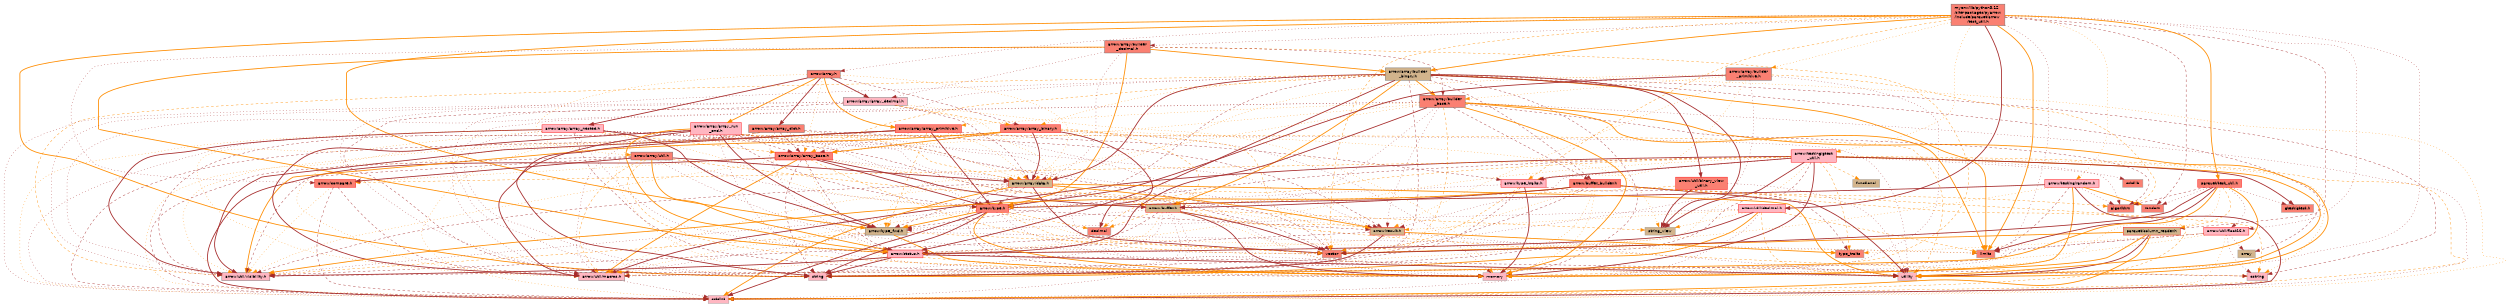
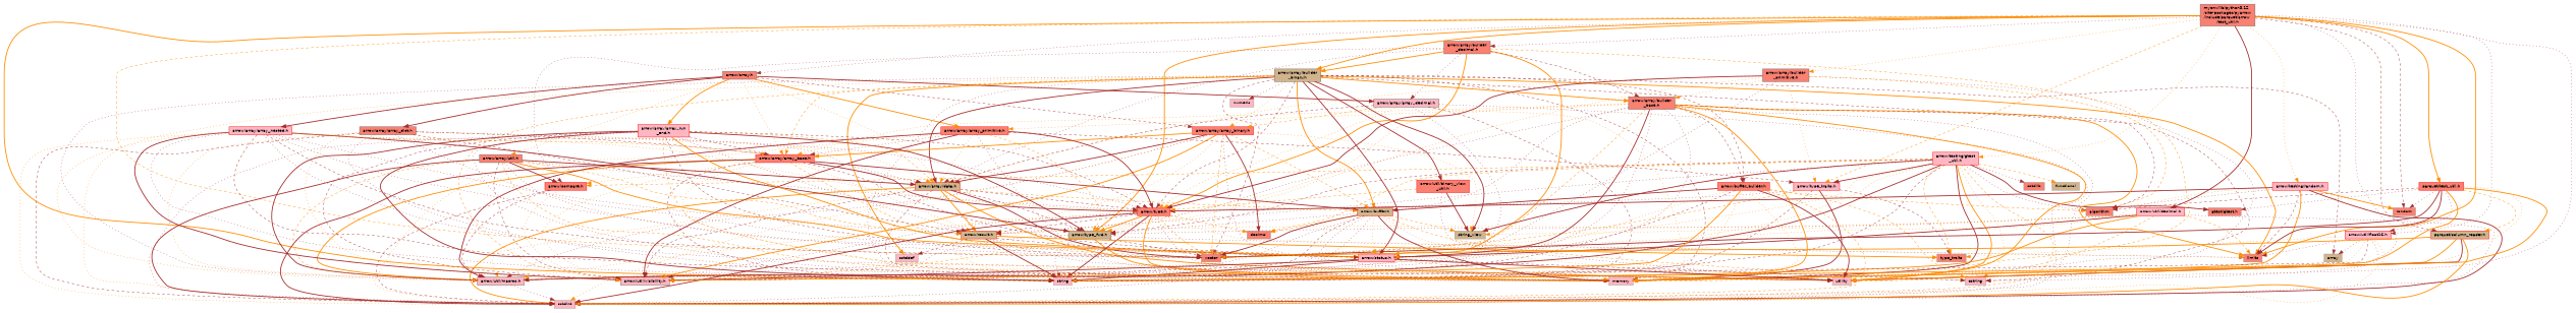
  digraph {
    node [color=red fillcolor=salmon fontname=Helvetica fontsize=10 shape=box style=filled]
    edge [color=brown fontname=Helvetica fontsize=10 labelfontname=Helvetica labelfontsize=10 style=dotted]
    n1 [color=gray40 fontcolor=black height=0.2 label="myenv/lib/python3.12\l/site-packages/pyarrow\l/include/parquet/arrow\l/test_util.h" width=0.4]
    n2 [color=grey60 height=0.2 label=limits width=0.4]
    n3 [color=grey60 fillcolor=lightpink height=0.2 label=memory width=0.4]
    n4 [color=grey60 height=0.2 label=random width=0.4]
    n5 [color=grey60 fillcolor=lightpink height=0.2 label=string width=0.4]
    n6 [color=grey60 fillcolor=lightpink height=0.2 label=utility width=0.4]
    n7 [color=grey60 height=0.2 label=vector width=0.4]
    n8 [color=grey40 height=0.2 label="arrow/array.h" width=0.4]
    n9 [color=grey40 fillcolor=tan height=0.2 label="arrow/type_fwd.h" width=0.4]
    n10 [fillcolor=lightpink height=0.2 label="arrow/type_traits.h" width=0.4]
    n11 [color=grey40 fillcolor=tan height=0.2 label="arrow/array/builder\l_binary.h" width=0.4]
    n12 [color=grey40 height=0.2 label="arrow/array/builder\l_decimal.h" width=0.4]
    n13 [color=grey40 height=0.2 label="arrow/array/builder\l_primitive.h" width=0.4]
    n14 [fillcolor=lightpink height=0.2 label="arrow/testing/gtest\l_util.h" width=0.4]
    n15 [fillcolor=lightpink height=0.2 label="arrow/testing/random.h" width=0.4]
    n16 [fillcolor=lightpink height=0.2 label="arrow/util/decimal.h" width=0.4]
    n17 [fillcolor=lightpink height=0.2 label="arrow/util/float16.h" width=0.4]
    n18 [fillcolor=tan height=0.2 label="parquet/column_reader.h" width=0.4]
    n19 [height=0.2 label="parquet/test_util.h" width=0.4]
    n20 [height=0.2 label="arrow/array/array_base.h" width=0.4]
    n21 [fillcolor=tan height=0.2 label="arrow/array/data.h" width=0.4]
    n22 [height=0.2 label="arrow/array/array_binary.h" width=0.4]
    n23 [color=grey40 fillcolor=lightpink height=0.2 label="arrow/array/array_decimal.h" width=0.4]
    n24 [color=grey40 height=0.2 label="arrow/array/array_dict.h" width=0.4]
    n25 [fillcolor=lightpink height=0.2 label="arrow/array/array_nested.h" width=0.4]
    n26 [height=0.2 label="arrow/array/array_primitive.h" width=0.4]
    n27 [fillcolor=lightpink height=0.2 label="arrow/array/array_run\l_end.h" width=0.4]
    n28 [color=grey40 height=0.2 label="arrow/array/util.h" width=0.4]
    n29 [color=grey40 fillcolor=lightpink height=0.2 label="arrow/util/macros.h" width=0.4]
    n30 [color=grey40 fillcolor=lightpink height=0.2 label="arrow/util/visibility.h" width=0.4]
    n31 [height=0.2 label="arrow/type.h" width=0.4]
    n32 [color=grey60 height=0.2 label=type_traits width=0.4]
    n33 [color=grey60 fillcolor=lightpink height=0.2 label=cstdint width=0.4]
    n34 [fillcolor=tan height=0.2 label="arrow/buffer.h" width=0.4]
    n35 [fillcolor=lightpink height=0.2 label="arrow/status.h" width=0.4]
    n36 [color=grey60 fillcolor=lightpink height=0.2 label=cstring width=0.4]
    n37 [color=grey60 fillcolor=tan height=0.2 label=string_view width=0.4]
+   n38 [color=grey60 fillcolor=lightpink height=0.2 label=cstddef width=0.4]
    n39 [color=grey60 fillcolor=tan height=0.2 label=array width=0.4]
+   n40 [color=grey60 fillcolor=lightpink height=0.2 label=numeric width=0.4]
    n41 [color=grey40 height=0.2 label="arrow/array/builder\l_base.h" width=0.4]
    n42 [height=0.2 label="arrow/buffer_builder.h" width=0.4]
    n43 [height=0.2 label="arrow/util/binary_view\l_util.h" width=0.4]
    n44 [height=0.2 label="arrow/compare.h" width=0.4]
    n45 [fillcolor=tan height=0.2 label="arrow/result.h" width=0.4]
    n46 [color=grey60 height=0.2 label=algorithm width=0.4]
    n47 [color=grey60 height=0.2 label=decimal width=0.4]
    n48 [color=grey60 height=0.2 label=cstdlib width=0.4]
    n49 [color=grey60 fillcolor=tan height=0.2 label=functional width=0.4]
    n50 [color=grey60 height=0.2 label="gtest/gtest.h" width=0.4]
    n1 -> n2 [color=darkorange style=bold]
    n1 -> n3
    n1 -> n4 [style=dashed]
    n1 -> n5 [color=darkorange style=bold]
    n1 -> n6
    n1 -> n7 [color=darkorange style=dashed]
    n1 -> n8
    n1 -> n9 [color=darkorange style=bold]
    n1 -> n10 [color=darkorange style=dashed]
    n1 -> n11 [color=darkorange style=bold]
    n1 -> n12
    n1 -> n13 [color=darkorange]
    n1 -> n14 [color=darkorange]
    n1 -> n15 [color=darkorange]
    n1 -> n16 [style=bold]
    n1 -> n17
    n1 -> n18 [style=dashed]
    n1 -> n19 [color=darkorange style=bold]
    n8 -> n20 [color=darkorange]
    n8 -> n21 [color=darkorange]
    n8 -> n22 [style=dashed]
    n8 -> n23 [style=bold]
    n8 -> n24 [style=bold]
    n8 -> n25 [style=bold]
    n8 -> n26 [color=darkorange style=bold]
    n8 -> n27 [color=darkorange style=bold]
    n8 -> n28 [color=darkorange]
    n9 -> n2
    n9 -> n3 [color=darkorange style=bold]
    n9 -> n5
-   n9 -> n7 [color=darkorange style=dashed]
+   n9 -> n7 [style=dashed]
    n9 -> n29
    n9 -> n30 [color=darkorange style=dashed]
    n10 -> n3 [style=bold]
    n10 -> n5 [style=dashed]
    n10 -> n7 [color=darkorange style=dashed]
    n10 -> n31
    n10 -> n32 [style=dashed]
    n11 -> n2 [color=darkorange style=bold]
    n11 -> n3 [style=dashed]
    n11 -> n5
    n11 -> n7 [style=dashed]
    n11 -> n20 [color=darkorange style=dashed]
    n11 -> n21 [style=bold]
    n11 -> n22 [color=darkorange]
    n11 -> n29
    n11 -> n30 [color=darkorange style=dashed]
    n11 -> n31 [style=dashed]
    n11 -> n33 [color=darkorange]
    n11 -> n34 [color=darkorange style=bold]
    n11 -> n35 [style=bold]
    n11 -> n36 [style=dashed]
    n11 -> n37 [style=bold]
+   n11 -> n38 [color=darkorange style=bold]
    n11 -> n39 [style=dashed]
+   n11 -> n40
    n11 -> n41 [color=darkorange style=bold]
    n11 -> n42 [style=dashed]
    n11 -> n43 [style=bold]
    n12 -> n3 [color=darkorange style=dashed]
    n12 -> n11 [color=darkorange style=bold]
    n12 -> n21
    n12 -> n23
    n12 -> n31 [color=darkorange style=bold]
    n12 -> n35 [color=darkorange style=bold]
    n12 -> n41 [style=dashed]
    n12 -> n44
    n13 -> n3
    n13 -> n7
    n13 -> n10 [color=darkorange]
    n13 -> n21 [color=darkorange]
    n13 -> n31 [style=bold]
    n13 -> n41 [color=darkorange]
    n13 -> n45 [color=darkorange]
    n13 -> n46 [color=darkorange style=dashed]
    n14 -> n3 [style=bold]
    n14 -> n5 [style=dashed]
    n14 -> n6 [color=darkorange style=bold]
    n14 -> n7 [color=darkorange]
    n14 -> n9 [style=dashed]
    n14 -> n10 [style=bold]
    n14 -> n29 [style=bold]
    n14 -> n32 [color=darkorange style=dashed]
    n14 -> n33 [color=darkorange style=dashed]
    n14 -> n35 [color=darkorange]
    n14 -> n36 [color=darkorange]
    n14 -> n37 [style=bold]
    n14 -> n44 [color=darkorange style=dashed]
    n14 -> n45
    n14 -> n46
    n14 -> n47 [color=darkorange style=dashed]
    n14 -> n48
    n14 -> n49 [color=darkorange style=dashed]
    n14 -> n50 [style=bold]
    n15 -> n2 [style=dashed]
    n15 -> n3 [color=darkorange style=bold]
    n15 -> n4 [color=darkorange style=bold]
    n15 -> n7 [color=darkorange]
    n15 -> n31 [style=bold]
    n15 -> n33 [style=bold]
    n15 -> n46
    n16 -> n2 [color=darkorange style=dashed]
    n16 -> n5 [color=darkorange style=bold]
    n16 -> n6 [color=darkorange style=dashed]
    n16 -> n9
    n16 -> n33
    n16 -> n35 [style=bold]
    n16 -> n37 [color=darkorange]
    n16 -> n45 [color=darkorange]
    n17 -> n2
    n17 -> n29 [color=darkorange]
    n17 -> n30 [style=dashed]
    n17 -> n32 [color=darkorange]
    n17 -> n33 [color=darkorange]
    n17 -> n36
    n17 -> n39
    n18 -> n3 [color=darkorange style=bold]
    n18 -> n6 [style=bold]
    n18 -> n7 [color=darkorange style=bold]
    n18 -> n33 [color=darkorange style=bold]
    n19 -> n2 [style=bold]
    n19 -> n3 [color=darkorange]
    n19 -> n4
    n19 -> n5 [color=darkorange style=bold]
    n19 -> n6 [color=darkorange style=bold]
    n19 -> n7 [style=bold]
    n19 -> n17
    n19 -> n18 [color=darkorange style=dashed]
    n19 -> n46 [style=dashed]
    n19 -> n50
    n20 -> n3 [color=darkorange]
    n20 -> n5 [style=dashed]
    n20 -> n7 [color=darkorange style=dashed]
    n20 -> n21
    n20 -> n29 [color=darkorange style=bold]
    n20 -> n30 [color=darkorange]
    n20 -> n31 [style=bold]
    n20 -> n33 [style=bold]
    n20 -> n34 [style=bold]
    n20 -> n35 [style=dashed]
    n20 -> n44 [color=darkorange]
    n20 -> n45 [color=darkorange]
    n21 -> n3 [style=dashed]
    n21 -> n6 [color=darkorange style=bold]
    n21 -> n7 [style=bold]
    n21 -> n9 [style=dashed]
    n21 -> n29 [color=darkorange]
    n21 -> n30 [style=dashed]
    n21 -> n31 [style=dashed]
    n21 -> n33 [color=darkorange style=bold]
    n21 -> n34 [color=darkorange style=dashed]
    n21 -> n45 [color=darkorange style=bold]
    n22 -> n3
    n22 -> n5 [color=darkorange]
    n22 -> n7 [color=darkorange style=dashed]
    n22 -> n20 [color=darkorange style=bold]
    n22 -> n21 [style=bold]
    n22 -> n29
    n22 -> n30 [color=darkorange style=bold]
    n22 -> n33 [color=darkorange]
    n22 -> n34 [color=darkorange style=dashed]
    n22 -> n37 [color=darkorange]
    n22 -> n47 [style=bold]
    n23 -> n3 [color=darkorange]
    n23 -> n5 [style=dashed]
    n23 -> n21 [style=dashed]
    n23 -> n22 [color=darkorange style=dashed]
    n23 -> n30
    n23 -> n31 [color=darkorange]
    n23 -> n33
    n24 -> n3
    n24 -> n20 [style=dashed]
    n24 -> n21 [color=darkorange]
    n24 -> n29 [color=darkorange]
    n24 -> n30 [color=darkorange]
    n24 -> n31
    n24 -> n33 [style=dashed]
    n24 -> n35
    n24 -> n45 [style=dashed]
    n25 -> n3 [style=dashed]
    n25 -> n5
    n25 -> n6
    n25 -> n7 [style=dashed]
    n25 -> n9 [style=bold]
    n25 -> n20 [color=darkorange style=dashed]
    n25 -> n21
    n25 -> n29 [color=darkorange]
    n25 -> n30 [style=bold]
    n25 -> n31 [color=darkorange]
    n25 -> n33 [color=darkorange]
    n25 -> n35
    n25 -> n45
    n26 -> n3
    n26 -> n9 [color=darkorange style=dashed]
    n26 -> n10 [style=dashed]
    n26 -> n20
    n26 -> n21 [color=darkorange]
    n26 -> n29 [style=bold]
    n26 -> n30 [style=bold]
    n26 -> n31 [style=bold]
    n26 -> n33 [color=darkorange]
    n27 -> n3
    n27 -> n5 [style=bold]
    n27 -> n6 [color=darkorange style=dashed]
    n27 -> n7 [style=dashed]
    n27 -> n9 [style=bold]
    n27 -> n20 [style=dashed]
    n27 -> n21 [color=darkorange style=dashed]
    n27 -> n29 [style=bold]
    n27 -> n30 [style=dashed]
    n27 -> n31 [style=dashed]
    n27 -> n33
    n27 -> n35 [color=darkorange style=bold]
    n27 -> n45
    n28 -> n3 [color=darkorange style=dashed]
    n28 -> n7
    n28 -> n21 [style=bold]
    n28 -> n29 [color=darkorange style=dashed]
    n28 -> n30 [style=dashed]
    n28 -> n31
-   n28 -> n33 [style=dashed]
+   n28 -> n33 [style=bold]
    n28 -> n35 [color=darkorange style=bold]
    n28 -> n44 [style=bold]
    n28 -> n45 [color=darkorange style=dashed]
    n29 -> n33
    n31 -> n2 [color=darkorange]
    n31 -> n3 [color=darkorange style=bold]
    n31 -> n5 [style=bold]
    n31 -> n6
    n31 -> n7 [color=darkorange style=dashed]
    n31 -> n9 [color=darkorange style=bold]
    n31 -> n29 [color=darkorange]
    n31 -> n30
    n31 -> n33 [style=bold]
    n31 -> n45 [style=dashed]
    n31 -> n47 [color=darkorange style=dashed]
    n34 -> n3 [style=bold]
    n34 -> n5
    n34 -> n6 [color=darkorange]
    n34 -> n7 [style=bold]
    n34 -> n9
    n34 -> n29
    n34 -> n30 [style=dashed]
    n34 -> n33
    n34 -> n35 [color=darkorange]
    n34 -> n36 [color=darkorange style=dashed]
    n34 -> n37 [color=darkorange style=dashed]
    n34 -> n47 [color=darkorange style=dashed]
    n35 -> n3 [color=darkorange style=dashed]
    n35 -> n5 [style=bold]
    n35 -> n6 [style=bold]
    n35 -> n29 [color=darkorange]
    n35 -> n30 [style=bold]
    n35 -> n36 [style=dashed]
    n41 -> n2 [color=darkorange style=bold]
    n41 -> n3 [color=darkorange style=bold]
    n41 -> n6 [color=darkorange style=bold]
    n41 -> n7 [color=darkorange style=dashed]
    n41 -> n9 [color=darkorange]
    n41 -> n20 [color=darkorange]
    n41 -> n26 [color=darkorange]
    n41 -> n29
    n41 -> n30
    n41 -> n33
    n41 -> n34
    n41 -> n35 [style=bold]
    n41 -> n42 [style=dashed]
    n41 -> n45
    n41 -> n46 [style=dashed]
    n42 -> n3 [color=darkorange]
    n42 -> n5 [color=darkorange]
    n42 -> n6 [style=bold]
    n42 -> n29 [style=dashed]
    n42 -> n30 [color=darkorange style=bold]
    n42 -> n33 [color=darkorange style=dashed]
    n42 -> n34 [style=bold]
    n42 -> n35 [color=darkorange]
    n42 -> n36 [color=darkorange style=dashed]
    n42 -> n46 [color=darkorange style=dashed]
    n43 -> n6
    n43 -> n31 [color=darkorange style=dashed]
    n43 -> n37 [style=bold]
    n44 -> n29 [style=dashed]
    n44 -> n30 [color=darkorange]
    n44 -> n33 [style=dashed]
    n45 -> n5 [style=bold]
    n45 -> n6
    n45 -> n32 [color=darkorange style=bold]
    n45 -> n35 [style=dashed]
+   n45 -> n38 [style=dashed]
  }
